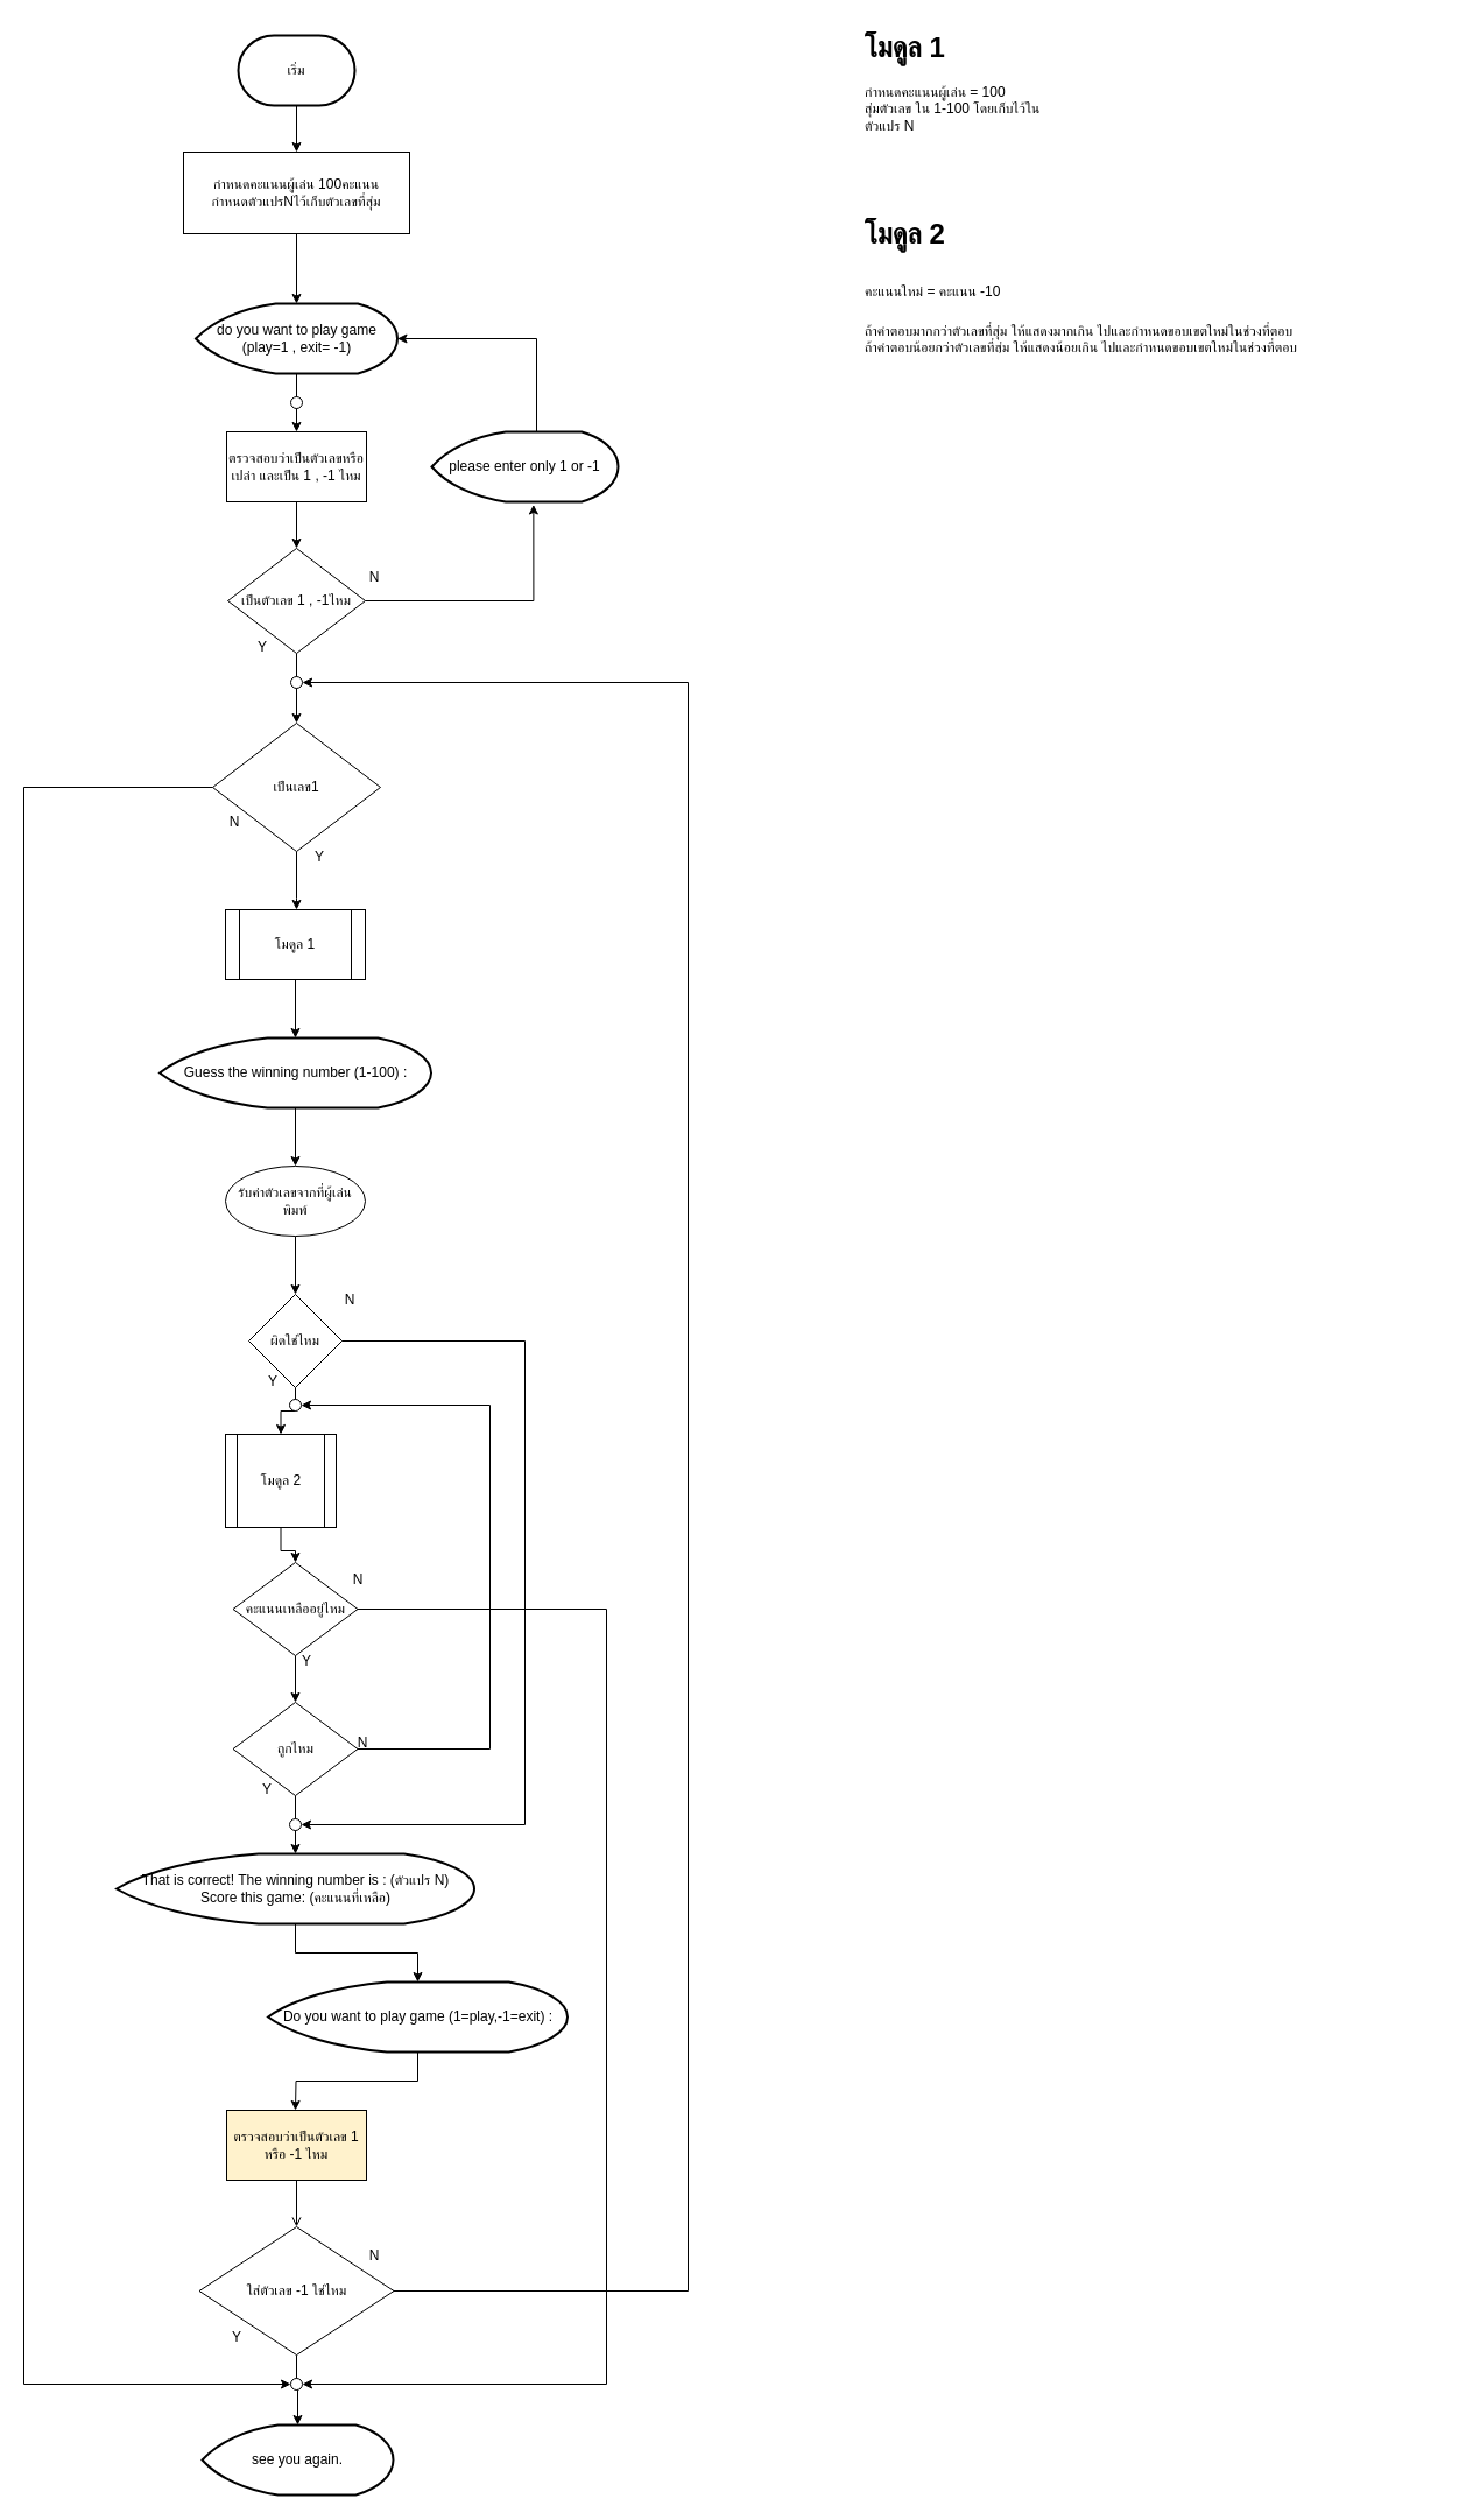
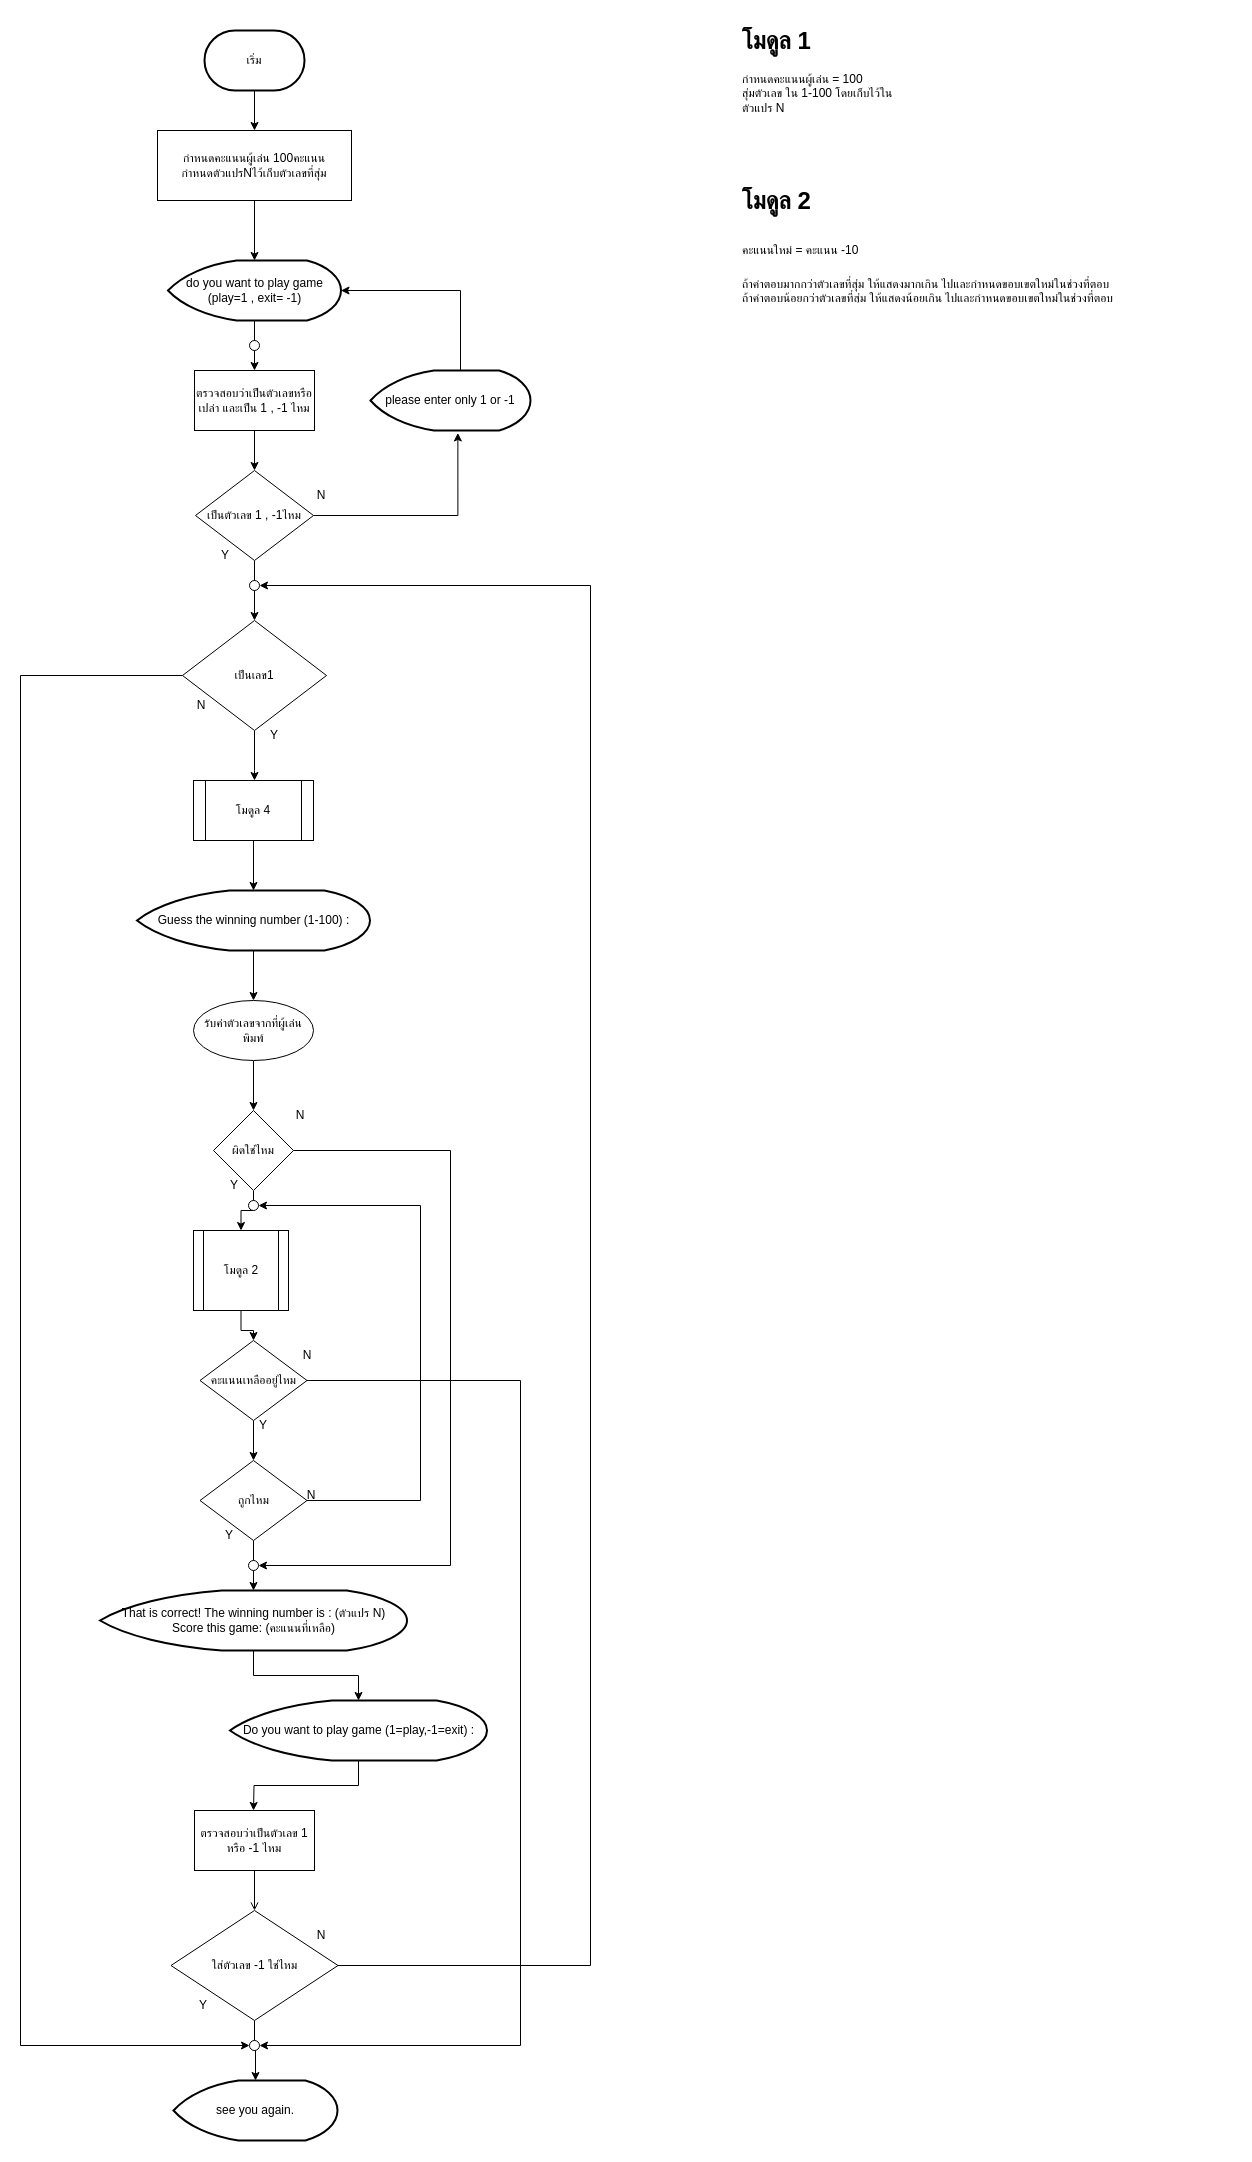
  <mxCell id="0" />
  <mxCell id="1" parent="0" />
  <mxCell id="2" value="" style="edgeStyle=orthogonalEdgeStyle;rounded=0;orthogonalLoop=1;jettySize=auto;html=1;" edge="1" parent="1" source="3" target="5"><mxGeometry relative="1" as="geometry" /></mxCell>
  <mxCell id="3" value="เริ่ม" style="strokeWidth=2;html=1;shape=mxgraph.flowchart.terminator;whiteSpace=wrap;" vertex="1" parent="1"><mxGeometry x="204" y="30" width="100" height="60" as="geometry" /></mxCell>
  <mxCell id="4" value="" style="edgeStyle=orthogonalEdgeStyle;rounded=0;orthogonalLoop=1;jettySize=auto;html=1;" edge="1" parent="1" source="5" target="7"><mxGeometry relative="1" as="geometry" /></mxCell>
  <mxCell id="5" value="กำหนดคะแนนผู้เล่น 100คะแนน&lt;div&gt;กำหนดตัวแปรNไว้เก็บตัวเลขที่สุ่ม&lt;/div&gt;" style="rounded=0;whiteSpace=wrap;html=1;" vertex="1" parent="1"><mxGeometry x="157" y="130" width="194" height="70" as="geometry" /></mxCell>
  <mxCell id="6" value="" style="edgeStyle=orthogonalEdgeStyle;rounded=0;orthogonalLoop=1;jettySize=auto;html=1;" edge="1" parent="1" source="7" target="9"><mxGeometry relative="1" as="geometry" /></mxCell>
  <mxCell id="7" value="do you want to play game (play=1 , exit= -1)" style="strokeWidth=2;html=1;shape=mxgraph.flowchart.display;whiteSpace=wrap;" vertex="1" parent="1"><mxGeometry x="167.5" y="260" width="173" height="60" as="geometry" /></mxCell>
  <mxCell id="8" value="" style="edgeStyle=orthogonalEdgeStyle;rounded=0;orthogonalLoop=1;jettySize=auto;html=1;" edge="1" parent="1" source="9" target="11"><mxGeometry relative="1" as="geometry" /></mxCell>
  <mxCell id="9" value="ตรวจสอบว่าเป็นตัวเลขหรือเปล่า และเป็น 1 , -1 ไหม" style="rounded=0;whiteSpace=wrap;html=1;" vertex="1" parent="1"><mxGeometry x="194" y="370" width="120" height="60" as="geometry" /></mxCell>
  <mxCell id="10" value="" style="edgeStyle=orthogonalEdgeStyle;rounded=0;orthogonalLoop=1;jettySize=auto;html=1;" edge="1" parent="1" source="11" target="20"><mxGeometry relative="1" as="geometry" /></mxCell>
  <mxCell id="11" value="เป็นตัวเลข 1 , -1ไหม" style="rhombus;whiteSpace=wrap;html=1;" vertex="1" parent="1"><mxGeometry x="195" y="470" width="118" height="90" as="geometry" /></mxCell>
  <mxCell id="12" value="" style="ellipse;whiteSpace=wrap;html=1;aspect=fixed;" vertex="1" parent="1"><mxGeometry x="249" y="340" width="10" height="10" as="geometry" /></mxCell>
  <mxCell id="13" value="please enter only 1 or -1" style="strokeWidth=2;html=1;shape=mxgraph.flowchart.display;whiteSpace=wrap;" vertex="1" parent="1"><mxGeometry x="370" y="370" width="160" height="60" as="geometry" /></mxCell>
  <mxCell id="14" style="edgeStyle=orthogonalEdgeStyle;rounded=0;orthogonalLoop=1;jettySize=auto;html=1;entryX=0.546;entryY=1.041;entryDx=0;entryDy=0;entryPerimeter=0;" edge="1" parent="1" source="11" target="13"><mxGeometry relative="1" as="geometry" /></mxCell>
  <mxCell id="15" style="edgeStyle=orthogonalEdgeStyle;rounded=0;orthogonalLoop=1;jettySize=auto;html=1;entryX=1;entryY=0.5;entryDx=0;entryDy=0;entryPerimeter=0;" edge="1" parent="1" source="13" target="7"><mxGeometry relative="1" as="geometry"><Array as="points"><mxPoint x="460" y="290" /></Array></mxGeometry></mxCell>
  <mxCell id="16" value="N" style="text;html=1;align=center;verticalAlign=middle;whiteSpace=wrap;rounded=0;" vertex="1" parent="1"><mxGeometry x="291" y="480" width="60" height="30" as="geometry" /></mxCell>
  <mxCell id="17" value="Y" style="text;html=1;align=center;verticalAlign=middle;whiteSpace=wrap;rounded=0;" vertex="1" parent="1"><mxGeometry x="195" y="540" width="60" height="30" as="geometry" /></mxCell>
  <mxCell id="18" value="" style="edgeStyle=orthogonalEdgeStyle;rounded=0;orthogonalLoop=1;jettySize=auto;html=1;" edge="1" parent="1" source="20" target="22"><mxGeometry relative="1" as="geometry"><Array as="points"><mxPoint x="254" y="770" /><mxPoint x="254" y="770" /></Array></mxGeometry></mxCell>
  <mxCell id="19" style="edgeStyle=orthogonalEdgeStyle;rounded=0;orthogonalLoop=1;jettySize=auto;html=1;entryX=0;entryY=0.5;entryDx=0;entryDy=0;" edge="1" parent="1" source="20" target="61"><mxGeometry relative="1" as="geometry"><Array as="points"><mxPoint x="20" y="675" /><mxPoint x="20" y="2045" /></Array></mxGeometry></mxCell>
  <mxCell id="20" value="เป็นเลข1" style="rhombus;whiteSpace=wrap;html=1;" vertex="1" parent="1"><mxGeometry x="182" y="620" width="144" height="110" as="geometry" /></mxCell>
  <mxCell id="21" value="" style="edgeStyle=orthogonalEdgeStyle;rounded=0;orthogonalLoop=1;jettySize=auto;html=1;" edge="1" parent="1" source="22" target="25"><mxGeometry relative="1" as="geometry" /></mxCell>
- <mxCell id="22" value="โมดูล 1" style="shape=process;whiteSpace=wrap;html=1;backgroundOutline=1;" vertex="1" parent="1"><mxGeometry x="193" y="780" width="120" height="60" as="geometry" /></mxCell>
+ <mxCell id="22" value="โมดูล 4" style="shape=process;whiteSpace=wrap;html=1;backgroundOutline=1;" vertex="1" parent="1"><mxGeometry x="193" y="780" width="120" height="60" as="geometry" /></mxCell>
  <mxCell id="23" value="&lt;h1 style=&quot;margin-top: 0px;&quot;&gt;โมดูล 1&lt;/h1&gt;&lt;div&gt;กำหนดคะแนนผู้เล่น = 100&lt;/div&gt;&lt;div&gt;สุ่มตัวเลข ใน 1-100 โดยเก็บไว้ในตัวแปร N&amp;nbsp;&lt;/div&gt;" style="text;html=1;whiteSpace=wrap;overflow=hidden;rounded=0;" vertex="1" parent="1"><mxGeometry x="740" y="20" width="180" height="120" as="geometry" /></mxCell>
  <mxCell id="24" value="" style="edgeStyle=orthogonalEdgeStyle;rounded=0;orthogonalLoop=1;jettySize=auto;html=1;" edge="1" parent="1" source="25" target="27"><mxGeometry relative="1" as="geometry" /></mxCell>
  <mxCell id="25" value="Guess the winning number (1-100) :" style="strokeWidth=2;html=1;shape=mxgraph.flowchart.display;whiteSpace=wrap;" vertex="1" parent="1"><mxGeometry x="136.5" y="890" width="233" height="60" as="geometry" /></mxCell>
  <mxCell id="26" value="" style="edgeStyle=orthogonalEdgeStyle;rounded=0;orthogonalLoop=1;jettySize=auto;html=1;" edge="1" parent="1" source="27" target="32"><mxGeometry relative="1" as="geometry" /></mxCell>
  <mxCell id="27" value="รับค่าตัวเลขจากที่ผู้เล่นพิมพ์" style="ellipse;whiteSpace=wrap;html=1;" vertex="1" parent="1"><mxGeometry x="193" y="1000" width="120" height="60" as="geometry" /></mxCell>
  <mxCell id="28" value="" style="edgeStyle=orthogonalEdgeStyle;rounded=0;orthogonalLoop=1;jettySize=auto;html=1;" edge="1" parent="1" source="29" target="39"><mxGeometry relative="1" as="geometry" /></mxCell>
  <mxCell id="29" value="โมดูล 2" style="shape=process;whiteSpace=wrap;html=1;backgroundOutline=1;" vertex="1" parent="1"><mxGeometry x="193" y="1230" width="95" height="80" as="geometry" /></mxCell>
  <mxCell id="30" value="" style="edgeStyle=orthogonalEdgeStyle;rounded=0;orthogonalLoop=1;jettySize=auto;html=1;" edge="1" parent="1" source="32" target="29"><mxGeometry relative="1" as="geometry" /></mxCell>
  <mxCell id="31" style="edgeStyle=orthogonalEdgeStyle;rounded=0;orthogonalLoop=1;jettySize=auto;html=1;entryX=1;entryY=0.5;entryDx=0;entryDy=0;" edge="1" parent="1" source="32" target="49"><mxGeometry relative="1" as="geometry"><Array as="points"><mxPoint x="450" y="1150" /><mxPoint x="450" y="1565" /></Array></mxGeometry></mxCell>
  <mxCell id="32" value="ผิดใช่ไหม" style="rhombus;whiteSpace=wrap;html=1;" vertex="1" parent="1"><mxGeometry x="213" y="1110" width="80" height="80" as="geometry" /></mxCell>
  <mxCell id="33" value="&lt;h1 style=&quot;margin-top: 0px;&quot;&gt;โมดูล 2&amp;nbsp;&lt;/h1&gt;&lt;h1 style=&quot;margin-top: 0px;&quot;&gt;&lt;span style=&quot;background-color: transparent; color: light-dark(rgb(0, 0, 0), rgb(255, 255, 255)); font-size: 12px; font-weight: normal;&quot;&gt;คะแนนใหม่ = คะแนน -10​&lt;/span&gt;&lt;/h1&gt;&lt;div&gt;ถ้าคำตอบมากกว่าตัวเลขที่สุ่ม ให้แสดงมากเกิน ไปและกำหนดขอบเขตใหม่ในช่วงที่ตอบ&lt;/div&gt;&lt;div&gt;ถ้าคำตอบน้อยกว่าตัวเลขที่สุ่ม ให้แสดงน้อยเกิน ไปและกำหนดขอบเขตใหม่ในช่วงที่ตอบ&lt;/div&gt;" style="text;html=1;whiteSpace=wrap;overflow=hidden;rounded=0;" vertex="1" parent="1"><mxGeometry x="740" y="180" width="490" height="120" as="geometry" /></mxCell>
  <mxCell id="34" value="" style="ellipse;whiteSpace=wrap;html=1;aspect=fixed;" vertex="1" parent="1"><mxGeometry x="248" y="1200" width="10" height="10" as="geometry" /></mxCell>
  <mxCell id="35" value="Y" style="text;html=1;align=center;verticalAlign=middle;whiteSpace=wrap;rounded=0;" vertex="1" parent="1"><mxGeometry x="204" y="1170" width="60" height="30" as="geometry" /></mxCell>
  <mxCell id="36" value="N" style="text;html=1;align=center;verticalAlign=middle;whiteSpace=wrap;rounded=0;" vertex="1" parent="1"><mxGeometry x="270" y="1100" width="60" height="30" as="geometry" /></mxCell>
  <mxCell id="37" value="" style="edgeStyle=orthogonalEdgeStyle;rounded=0;orthogonalLoop=1;jettySize=auto;html=1;" edge="1" parent="1" source="39" target="44"><mxGeometry relative="1" as="geometry" /></mxCell>
  <mxCell id="38" style="edgeStyle=orthogonalEdgeStyle;rounded=0;orthogonalLoop=1;jettySize=auto;html=1;entryX=1;entryY=0.5;entryDx=0;entryDy=0;" edge="1" parent="1" source="39" target="61"><mxGeometry relative="1" as="geometry"><Array as="points"><mxPoint x="520" y="1380" /><mxPoint x="520" y="2045" /></Array></mxGeometry></mxCell>
  <mxCell id="39" value="คะแนนเหลืออยู่ไหม" style="rhombus;whiteSpace=wrap;html=1;" vertex="1" parent="1"><mxGeometry x="199.5" y="1340" width="107" height="80" as="geometry" /></mxCell>
  <mxCell id="40" value="Y" style="text;html=1;align=center;verticalAlign=middle;whiteSpace=wrap;rounded=0;" vertex="1" parent="1"><mxGeometry x="233" y="1410" width="60" height="30" as="geometry" /></mxCell>
  <mxCell id="41" value="N" style="text;html=1;align=center;verticalAlign=middle;whiteSpace=wrap;rounded=0;" vertex="1" parent="1"><mxGeometry x="277" y="1340" width="60" height="30" as="geometry" /></mxCell>
  <mxCell id="42" style="edgeStyle=orthogonalEdgeStyle;rounded=0;orthogonalLoop=1;jettySize=auto;html=1;entryX=1;entryY=0.5;entryDx=0;entryDy=0;" edge="1" parent="1" source="44" target="34"><mxGeometry relative="1" as="geometry"><Array as="points"><mxPoint x="420" y="1500" /><mxPoint x="420" y="1205" /></Array></mxGeometry></mxCell>
  <mxCell id="43" value="" style="edgeStyle=orthogonalEdgeStyle;rounded=0;orthogonalLoop=1;jettySize=auto;html=1;" edge="1" parent="1" source="44" target="48"><mxGeometry relative="1" as="geometry" /></mxCell>
  <mxCell id="44" value="ถูกไหม" style="rhombus;whiteSpace=wrap;html=1;" vertex="1" parent="1"><mxGeometry x="199.5" y="1460" width="107" height="80" as="geometry" /></mxCell>
  <mxCell id="45" value="N" style="text;html=1;align=center;verticalAlign=middle;whiteSpace=wrap;rounded=0;" vertex="1" parent="1"><mxGeometry x="280.5" y="1480" width="60" height="30" as="geometry" /></mxCell>
  <mxCell id="46" value="Y" style="text;html=1;align=center;verticalAlign=middle;whiteSpace=wrap;rounded=0;" vertex="1" parent="1"><mxGeometry x="199" y="1520" width="60" height="30" as="geometry" /></mxCell>
  <mxCell id="47" value="" style="edgeStyle=orthogonalEdgeStyle;rounded=0;orthogonalLoop=1;jettySize=auto;html=1;" edge="1" parent="1" source="48" target="51"><mxGeometry relative="1" as="geometry" /></mxCell>
  <mxCell id="48" value="That is correct! The winning number is : (ตัวแปร N)&lt;div&gt;Score this game: (คะแนนที่เหลือ)&lt;/div&gt;" style="strokeWidth=2;html=1;shape=mxgraph.flowchart.display;whiteSpace=wrap;" vertex="1" parent="1"><mxGeometry x="99.5" y="1590" width="307" height="60" as="geometry" /></mxCell>
  <mxCell id="49" value="" style="ellipse;whiteSpace=wrap;html=1;aspect=fixed;" vertex="1" parent="1"><mxGeometry x="248" y="1560" width="10" height="10" as="geometry" /></mxCell>
  <mxCell id="50" value="" style="edgeStyle=orthogonalEdgeStyle;rounded=0;orthogonalLoop=1;jettySize=auto;html=1;" edge="1" parent="1" source="51"><mxGeometry relative="1" as="geometry"><mxPoint x="253" y="1810" as="targetPoint" /></mxGeometry></mxCell>
  <mxCell id="51" value="Do you want to play game (1=play,-1=exit) :" style="strokeWidth=2;html=1;shape=mxgraph.flowchart.display;whiteSpace=wrap;" vertex="1" parent="1"><mxGeometry x="229.5" y="1700" width="257" height="60" as="geometry" /></mxCell>
  <mxCell id="52" value="" style="edgeStyle=orthogonalEdgeStyle;rounded=0;orthogonalLoop=1;jettySize=auto;html=1;endArrow=open;" edge="1" parent="1" source="53" target="56"><mxGeometry relative="1" as="geometry" /></mxCell>
- <mxCell id="53" value="ตรวจสอบว่าเป็นตัวเลข 1 หรือ -1 ไหม" style="rounded=0;whiteSpace=wrap;html=1;fillColor=#fff2cc;" vertex="1" parent="1"><mxGeometry x="194" y="1810" width="120" height="60" as="geometry" /></mxCell>
+ <mxCell id="53" value="ตรวจสอบว่าเป็นตัวเลข 1 หรือ -1 ไหม" style="rounded=0;whiteSpace=wrap;html=1;" vertex="1" parent="1"><mxGeometry x="194" y="1810" width="120" height="60" as="geometry" /></mxCell>
  <mxCell id="54" style="edgeStyle=orthogonalEdgeStyle;rounded=0;orthogonalLoop=1;jettySize=auto;html=1;entryX=1;entryY=0.5;entryDx=0;entryDy=0;" edge="1" parent="1" source="56" target="57"><mxGeometry relative="1" as="geometry"><mxPoint x="600" y="590" as="targetPoint" /><Array as="points"><mxPoint x="590" y="1965" /><mxPoint x="590" y="585" /></Array></mxGeometry></mxCell>
  <mxCell id="55" value="" style="edgeStyle=orthogonalEdgeStyle;rounded=0;orthogonalLoop=1;jettySize=auto;html=1;" edge="1" parent="1" source="56" target="60"><mxGeometry relative="1" as="geometry" /></mxCell>
  <mxCell id="56" value="ใส่ตัวเลข -1 ใช่ไหม" style="rhombus;whiteSpace=wrap;html=1;" vertex="1" parent="1"><mxGeometry x="170.5" y="1910" width="167" height="110" as="geometry" /></mxCell>
  <mxCell id="57" value="" style="ellipse;whiteSpace=wrap;html=1;aspect=fixed;" vertex="1" parent="1"><mxGeometry x="249" y="580" width="10" height="10" as="geometry" /></mxCell>
  <mxCell id="58" value="N" style="text;html=1;align=center;verticalAlign=middle;whiteSpace=wrap;rounded=0;" vertex="1" parent="1"><mxGeometry x="291" y="1920" width="60" height="30" as="geometry" /></mxCell>
  <mxCell id="59" value="Y" style="text;html=1;align=center;verticalAlign=middle;whiteSpace=wrap;rounded=0;" vertex="1" parent="1"><mxGeometry x="173" y="1990" width="60" height="30" as="geometry" /></mxCell>
  <mxCell id="60" value="see you again." style="strokeWidth=2;html=1;shape=mxgraph.flowchart.display;whiteSpace=wrap;" vertex="1" parent="1"><mxGeometry x="173" y="2080" width="164" height="60" as="geometry" /></mxCell>
  <mxCell id="61" value="" style="ellipse;whiteSpace=wrap;html=1;aspect=fixed;" vertex="1" parent="1"><mxGeometry x="249" y="2040" width="10" height="10" as="geometry" /></mxCell>
  <mxCell id="62" value="Y" style="text;html=1;align=center;verticalAlign=middle;whiteSpace=wrap;rounded=0;" vertex="1" parent="1"><mxGeometry x="244" y="720" width="60" height="30" as="geometry" /></mxCell>
  <mxCell id="63" value="N" style="text;html=1;align=center;verticalAlign=middle;whiteSpace=wrap;rounded=0;" vertex="1" parent="1"><mxGeometry x="170.5" y="690" width="60" height="30" as="geometry" /></mxCell>
